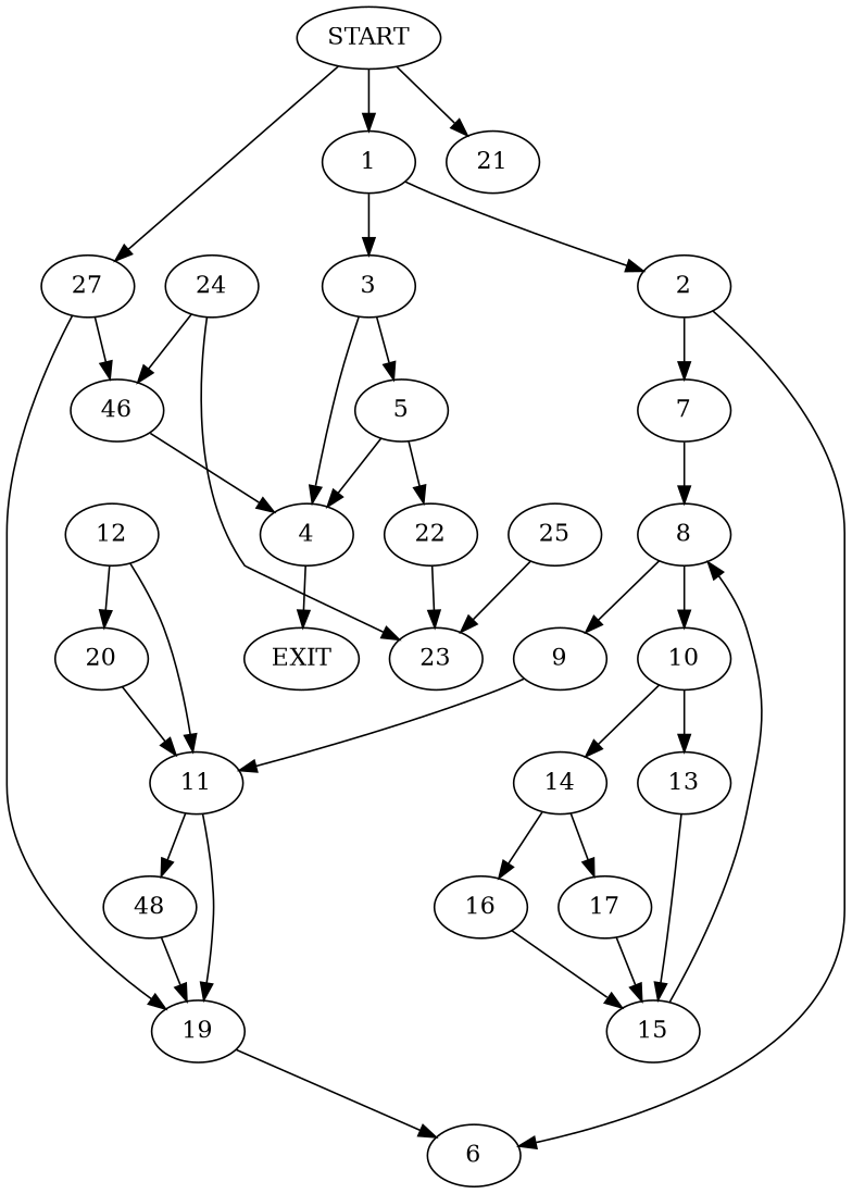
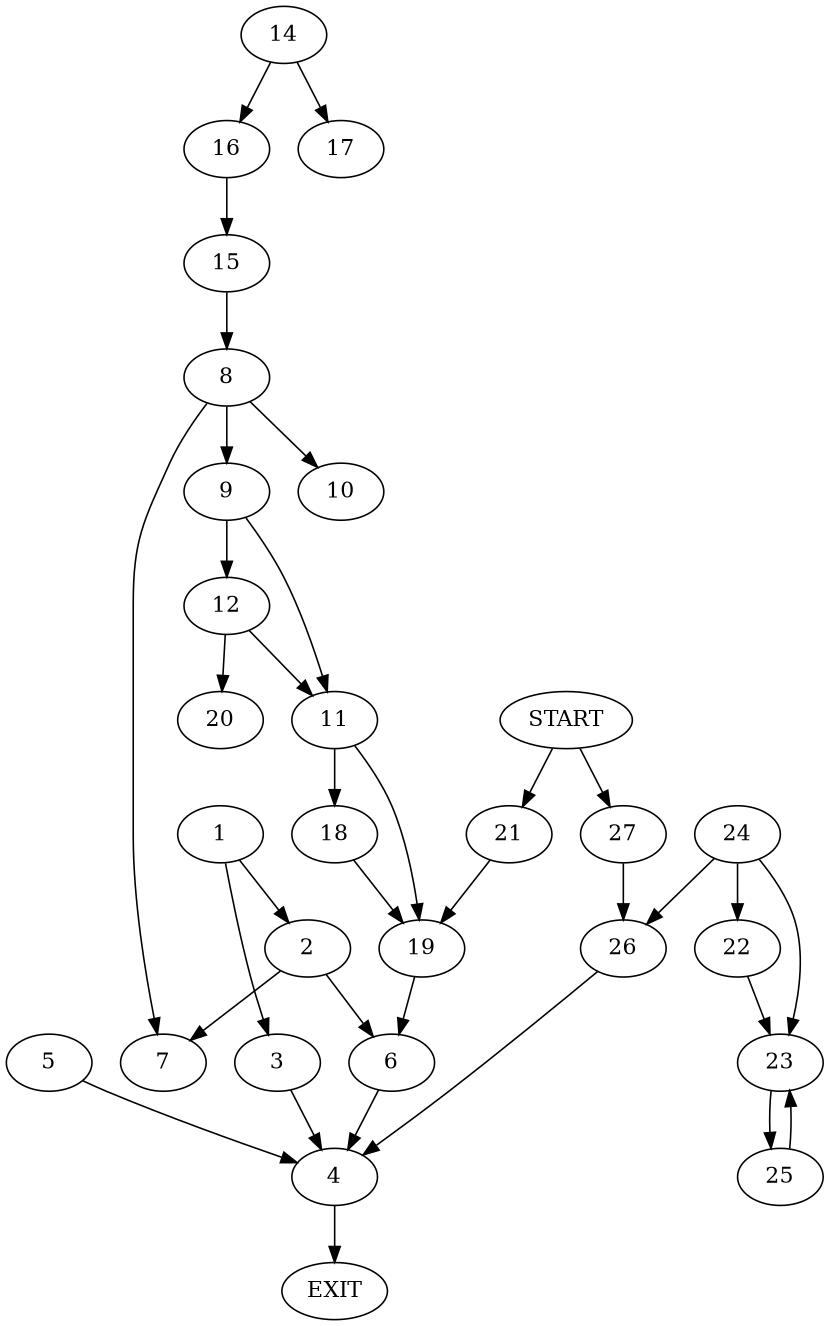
  digraph {
    n1 [label=START]
    1
    21
    27
    2
    3
    19
-   26 [label=46]
+   26
    n9 [label=EXIT]
    6
    7
    4
    5
    8
    22
    23
    9
    10
    11
    12
-   13
    14
-   18 [label=48]
+   18
    20
    15
    16
    17
    25
    24
-   n1 -> 1
    n1 -> 21
    n1 -> 27
    1 -> 2
    1 -> 3
-   27 -> 19
+   21 -> 19
    27 -> 26
    2 -> 6
    2 -> 7
    3 -> 4
-   3 -> 5
    19 -> 6
    26 -> 4
-   7 -> 8
+   6 -> 4
+   8 -> 7
    4 -> n9
    5 -> 4
-   5 -> 22
+   24 -> 22
    8 -> 9
    8 -> 10
    22 -> 23
+   23 -> 25
    9 -> 11
-   10 -> 13
-   10 -> 14
+   9 -> 12
    11 -> 19
    11 -> 18
    12 -> 11
    12 -> 20
-   13 -> 15
    14 -> 16
    14 -> 17
    18 -> 19
-   20 -> 11
    15 -> 8
    16 -> 15
-   17 -> 15
    25 -> 23
    24 -> 26
    24 -> 23
  }
